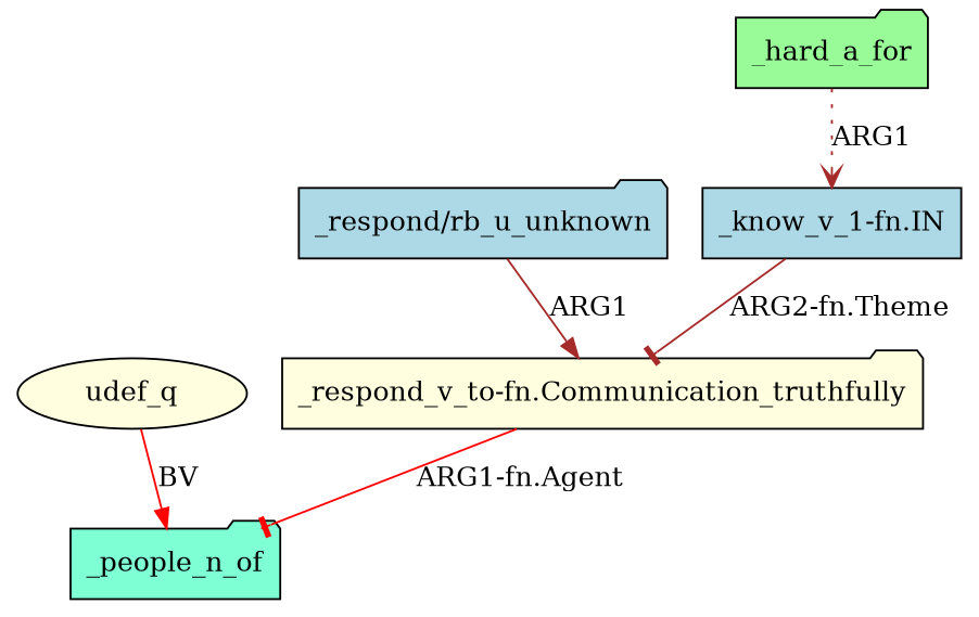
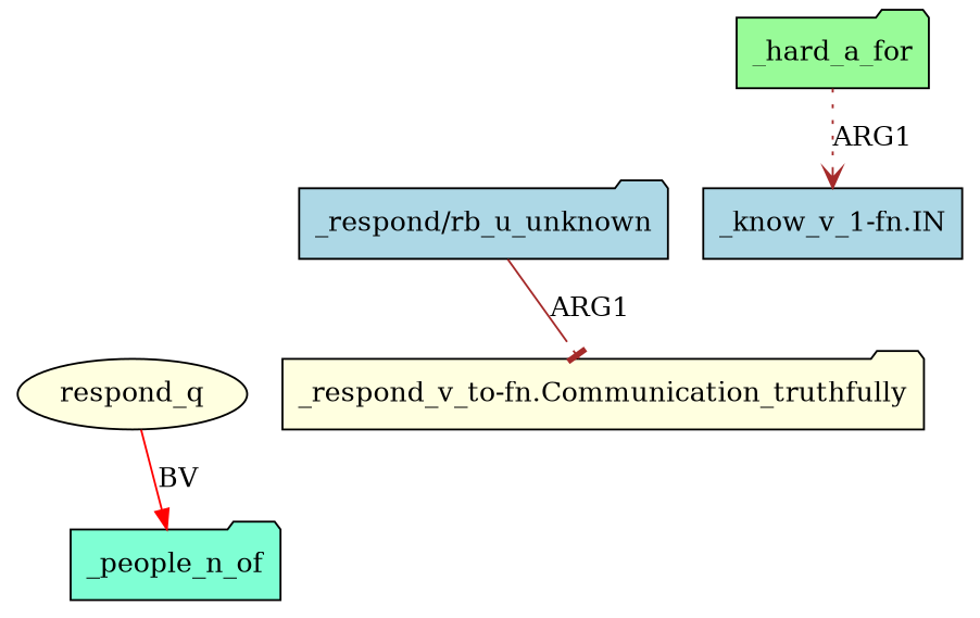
  digraph {
    node [fillcolor=lightblue shape=folder style=filled]
    edge [arrowhead=tee color=brown style=solid]
    "_know_v_1-fn.IN" [shape=box]
    n2 [fillcolor=lightyellow label="_respond_v_to-fn.Communication_truthfully"]
    _people_n_of [fillcolor=aquamarine]
    _hard_a_for [fillcolor=palegreen]
    n5 [label="_respond/rb_u_unknown"]
-   udef_q [fillcolor=lightyellow shape=ellipse]
-   "_know_v_1-fn.IN" -> n2 [label="ARG2-fn.Theme"]
-   n2 -> _people_n_of [color=red label="ARG1-fn.Agent"]
+   udef_q [fillcolor=lightyellow shape=ellipse label=respond_q]
    _hard_a_for -> "_know_v_1-fn.IN" [arrowhead=vee label=ARG1 style=dotted]
-   n5 -> n2 [arrowhead=normal label=ARG1]
+   n5 -> n2 [label=ARG1]
    udef_q -> _people_n_of [arrowhead=normal color=red label=BV]
  }
